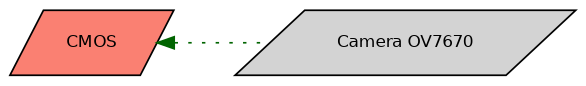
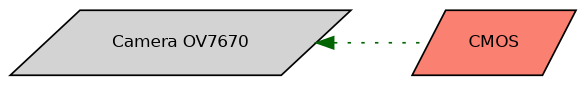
  digraph {
    rankdir=LR
    node [color=black fontname=Helvetica fontsize=10 shape=parallelogram style=filled]
    n1 [fillcolor=lightgrey fontcolor=black height=0.2 label="Camera OV7670" width=0.4]
    n2 [fillcolor=salmon height=0.2 label=CMOS width=0.4]
-   n2 -> n1 [dir=back fontname=Helvetica fontsize=10 labelfontname=Helvetica labelfontsize=10 shape=plaintext style=dotted color=darkgreen]
+   n1 -> n2 [dir=back fontname=Helvetica fontsize=10 labelfontname=Helvetica labelfontsize=10 shape=plaintext style=dotted color=darkgreen]
  }
